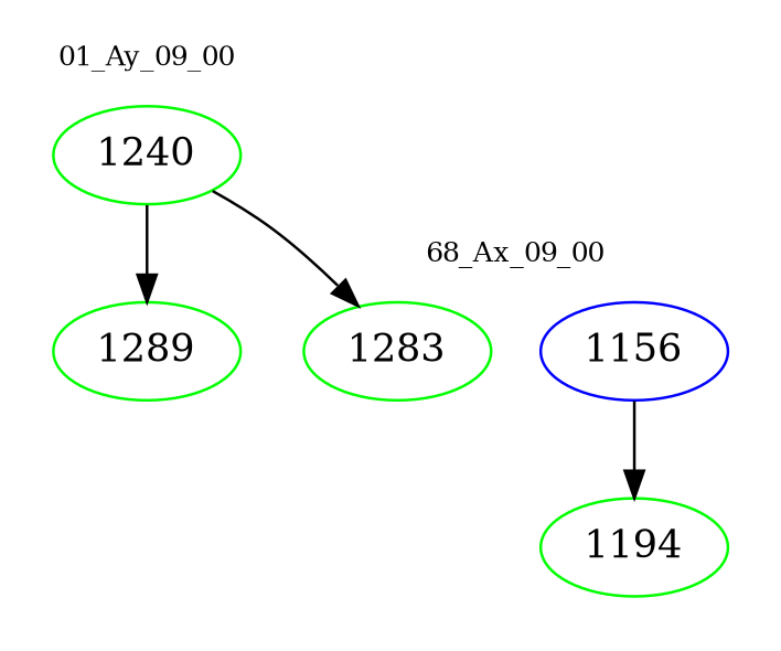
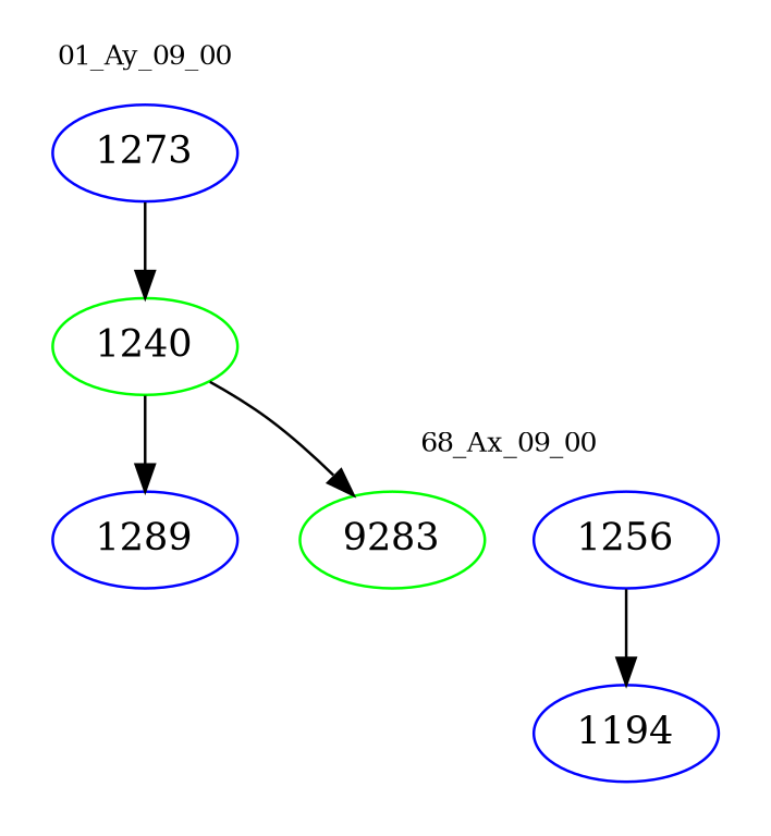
  digraph {
    node [color=green]
    edge [color=black]
-   n1 [color=blue label=1156]
-   n2 [label=1194]
-   n3 [label=1283]
+   n1 [color=blue label=1256]
+   n2 [color=blue label=1194]
+   n3 [label=9283]
+   n4 [color=blue label=1273]
    n5 [label=1240]
-   n6 [label=1289]
+   n6 [color=blue label=1289]
    subgraph cluster_1 {
      color=white
      fontsize=10
      label="68_Ax_09_00"
      n1
      n2
      n3
    }
    subgraph cluster_2 {
      color=white
      fontsize=10
      label="01_Ay_09_00"
+     n4
      n5
      n6
    }
    n1 -> n2
+   n4 -> n5
    n5 -> n3
    n5 -> n6
  }
